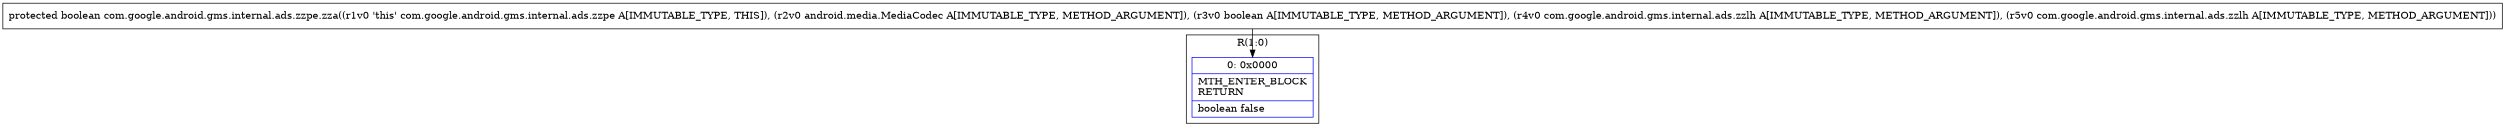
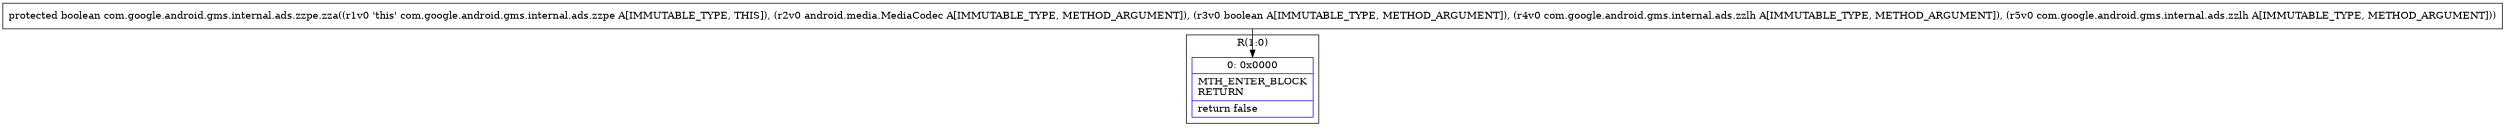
  digraph {
    node [shape=record]
-   n1 [color=blue label="{0\:\ 0x0000|MTH_ENTER_BLOCK\lRETURN\l|boolean false\l}"]
+   n1 [color=blue label="{0\:\ 0x0000|MTH_ENTER_BLOCK\lRETURN\l|return false\l}"]
    n2 [label="{protected boolean com.google.android.gms.internal.ads.zzpe.zza((r1v0 'this' com.google.android.gms.internal.ads.zzpe A[IMMUTABLE_TYPE, THIS]), (r2v0 android.media.MediaCodec A[IMMUTABLE_TYPE, METHOD_ARGUMENT]), (r3v0 boolean A[IMMUTABLE_TYPE, METHOD_ARGUMENT]), (r4v0 com.google.android.gms.internal.ads.zzlh A[IMMUTABLE_TYPE, METHOD_ARGUMENT]), (r5v0 com.google.android.gms.internal.ads.zzlh A[IMMUTABLE_TYPE, METHOD_ARGUMENT])) }"]
    subgraph cluster_1 {
      label="R(1:0)"
      n1
    }
    n2 -> n1
  }
